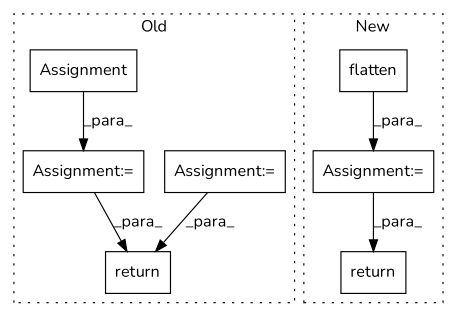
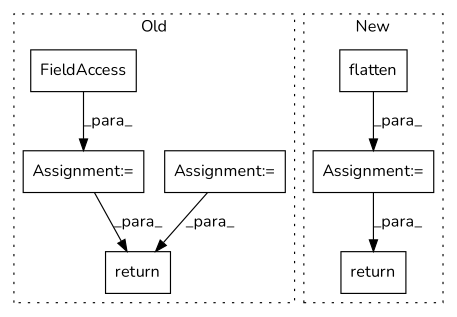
  digraph {
    fontname=Nunito
    node [a=7 l=1 shape=box fontname=Nunito]
    edge [fontname=Nunito]
    n1 [a=41 l=7 label=return s=527]
    n2 [label="Assignment:=" s=376]
    n3 [label="Assignment:=" s=324]
-   n4 [a=22 l=16 label=Assignment s=377]
+   n4 [a=22 l=16 label=FieldAccess s=377]
    n5 [a=32 l="8,1" label=flatten s="410,421"]
    n6 [a=41 l=7 label=return s=532]
    n7 [label="Assignment:=" s=404]
    subgraph cluster_1 {
      label=Old
      style=dotted
      n1
      n2
      n3
      n4
    }
    subgraph cluster_2 {
      label=New
      style=dotted
      n5
      n6
      n7
    }
    n2 -> n1 [label=_para_]
    n3 -> n1 [label=_para_]
    n4 -> n2 [label=_para_]
    n5 -> n7 [label=_para_]
    n7 -> n6 [label=_para_]
  }
